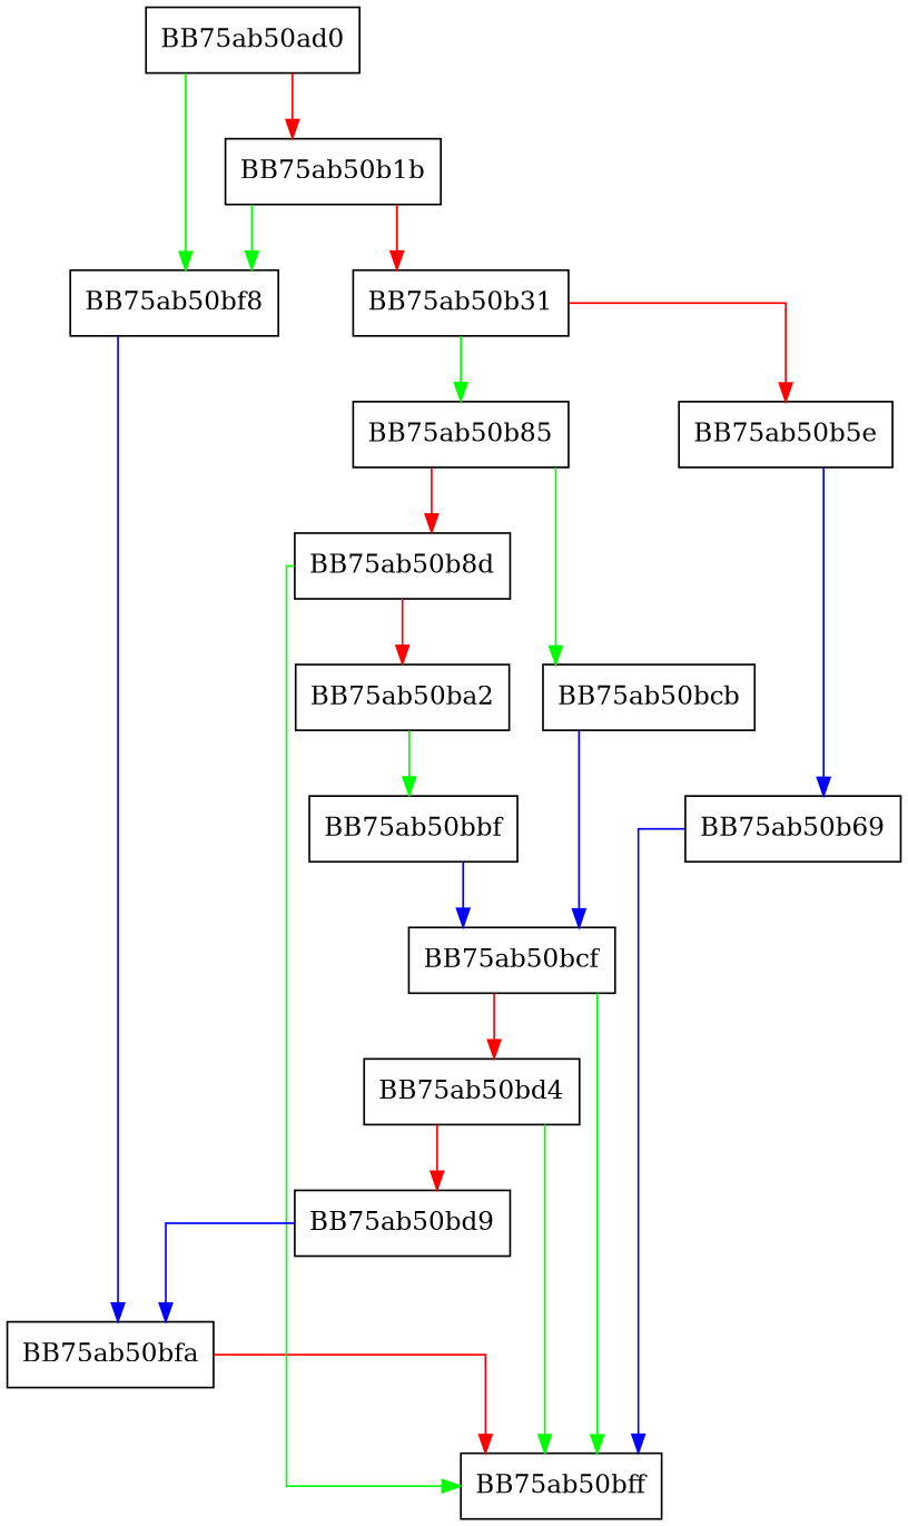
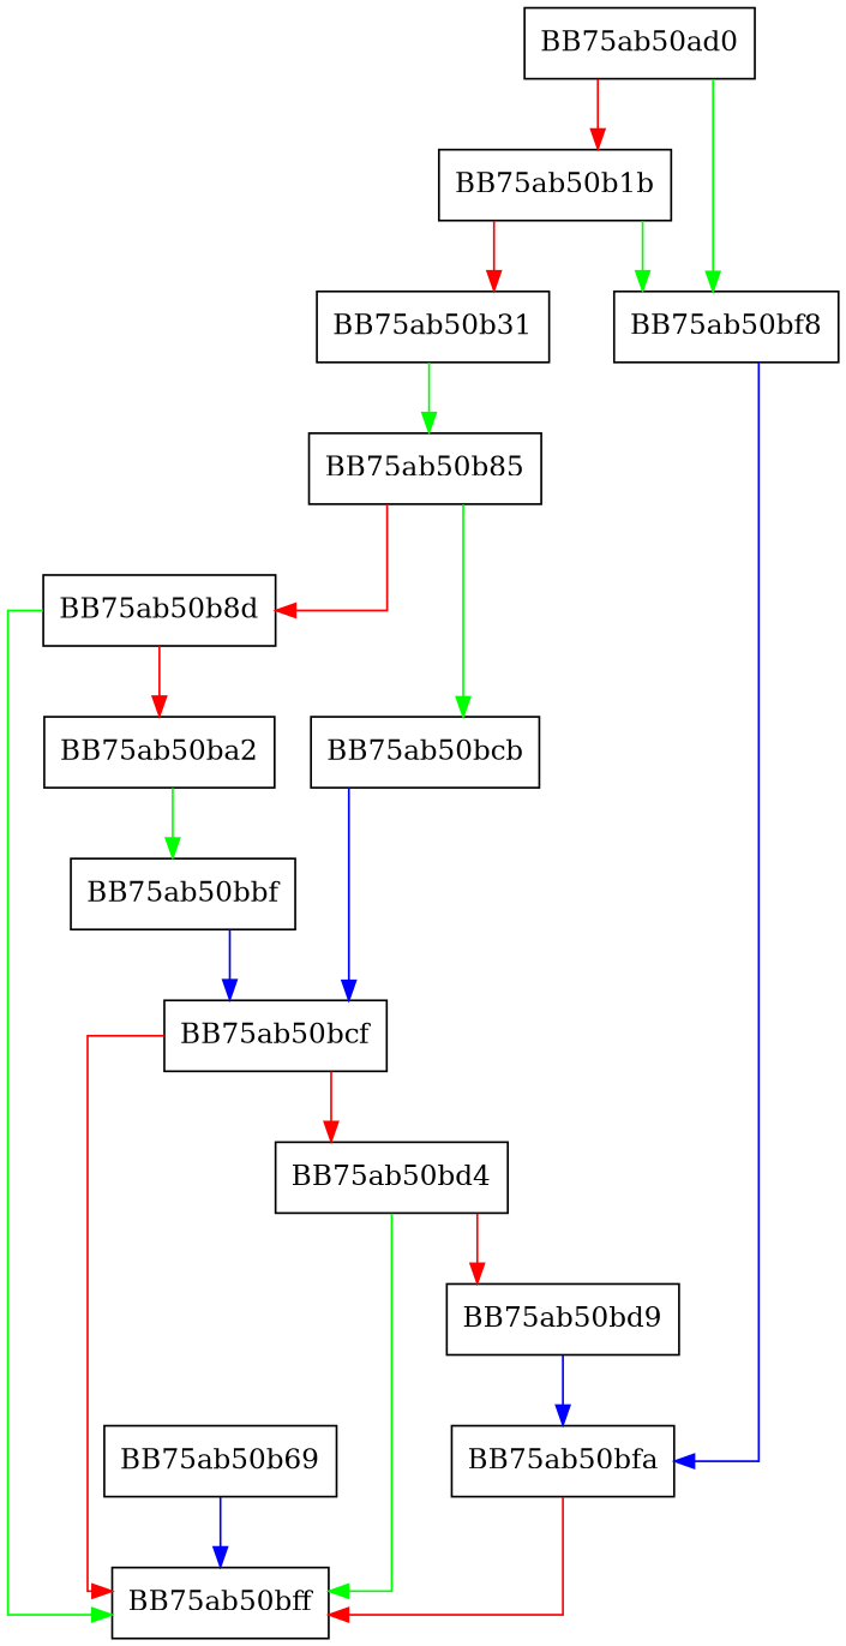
  digraph {
    splines=ortho
    node [shape=box]
    edge [color=green]
    BB75ab50ad0
    BB75ab50bf8
    BB75ab50b1b
    BB75ab50bfa
    BB75ab50b31
    BB75ab50bff
    BB75ab50b85
-   BB75ab50b5e
    BB75ab50bcb
    BB75ab50b8d
    BB75ab50b69
    BB75ab50bcf
    BB75ab50ba2
    BB75ab50bd4
    BB75ab50bbf
    BB75ab50bd9
    BB75ab50ad0 -> BB75ab50bf8
    BB75ab50ad0 -> BB75ab50b1b [color=red]
    BB75ab50bf8 -> BB75ab50bfa [color=blue]
    BB75ab50b1b -> BB75ab50bf8
    BB75ab50b1b -> BB75ab50b31 [color=red]
    BB75ab50bfa -> BB75ab50bff [color=red]
    BB75ab50b31 -> BB75ab50b85
-   BB75ab50b31 -> BB75ab50b5e [color=red]
    BB75ab50b85 -> BB75ab50bcb
    BB75ab50b85 -> BB75ab50b8d [color=red]
-   BB75ab50b5e -> BB75ab50b69 [color=blue]
    BB75ab50bcb -> BB75ab50bcf [color=blue]
    BB75ab50b8d -> BB75ab50bff
    BB75ab50b8d -> BB75ab50ba2 [color=red]
    BB75ab50b69 -> BB75ab50bff [color=blue]
-   BB75ab50bcf -> BB75ab50bff
+   BB75ab50bcf -> BB75ab50bff [color=red]
    BB75ab50bcf -> BB75ab50bd4 [color=red]
    BB75ab50ba2 -> BB75ab50bbf
    BB75ab50bd4 -> BB75ab50bff
    BB75ab50bd4 -> BB75ab50bd9 [color=red]
    BB75ab50bbf -> BB75ab50bcf [color=blue]
    BB75ab50bd9 -> BB75ab50bfa [color=blue]
  }
